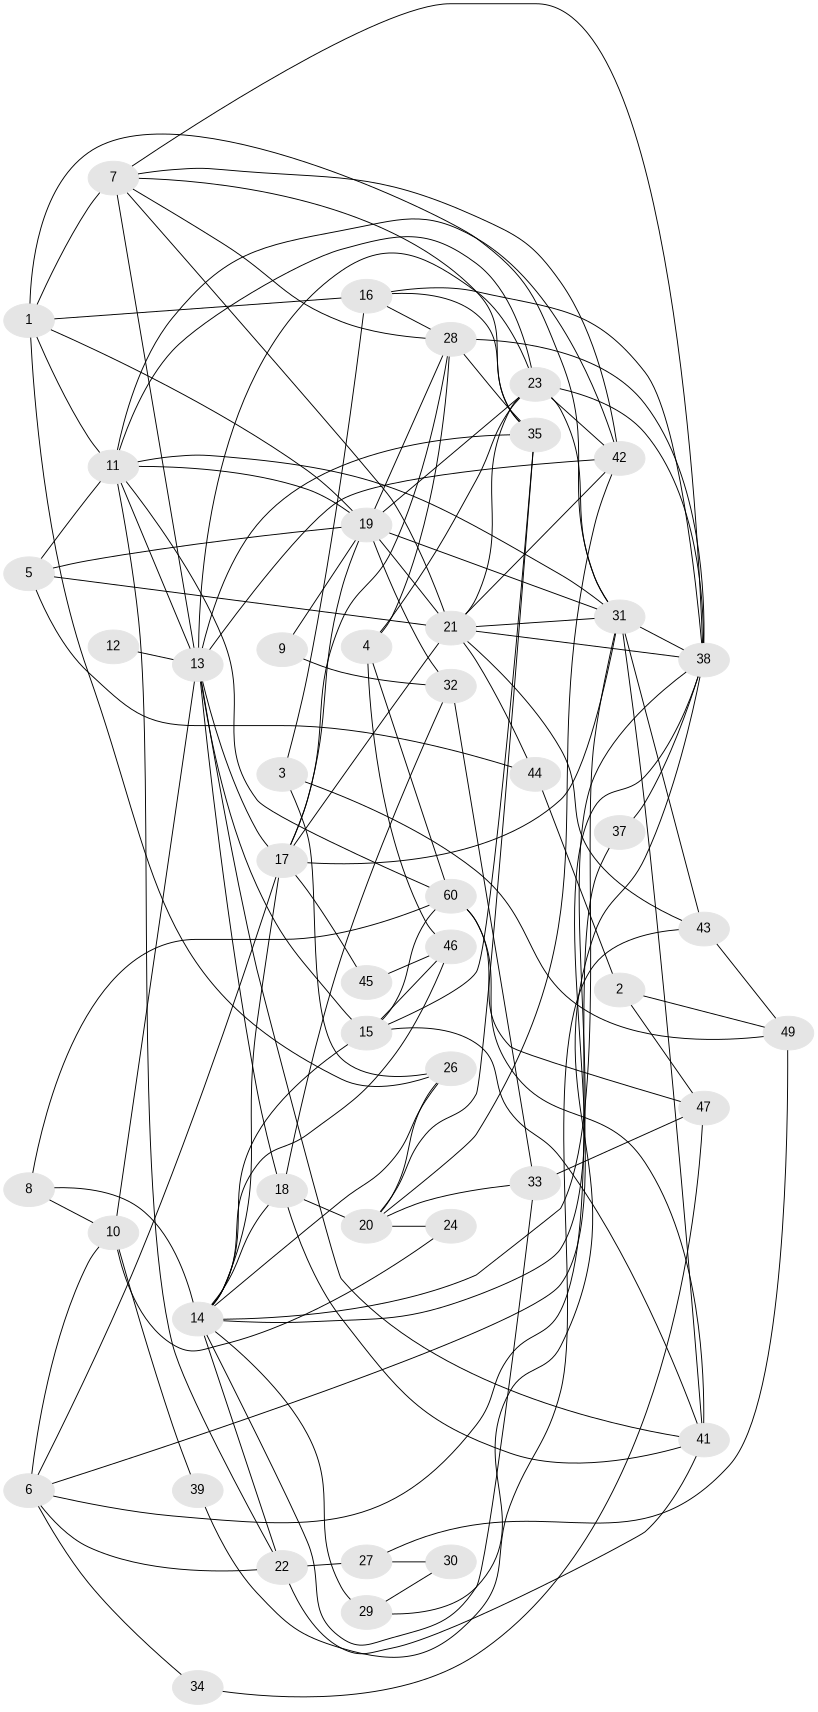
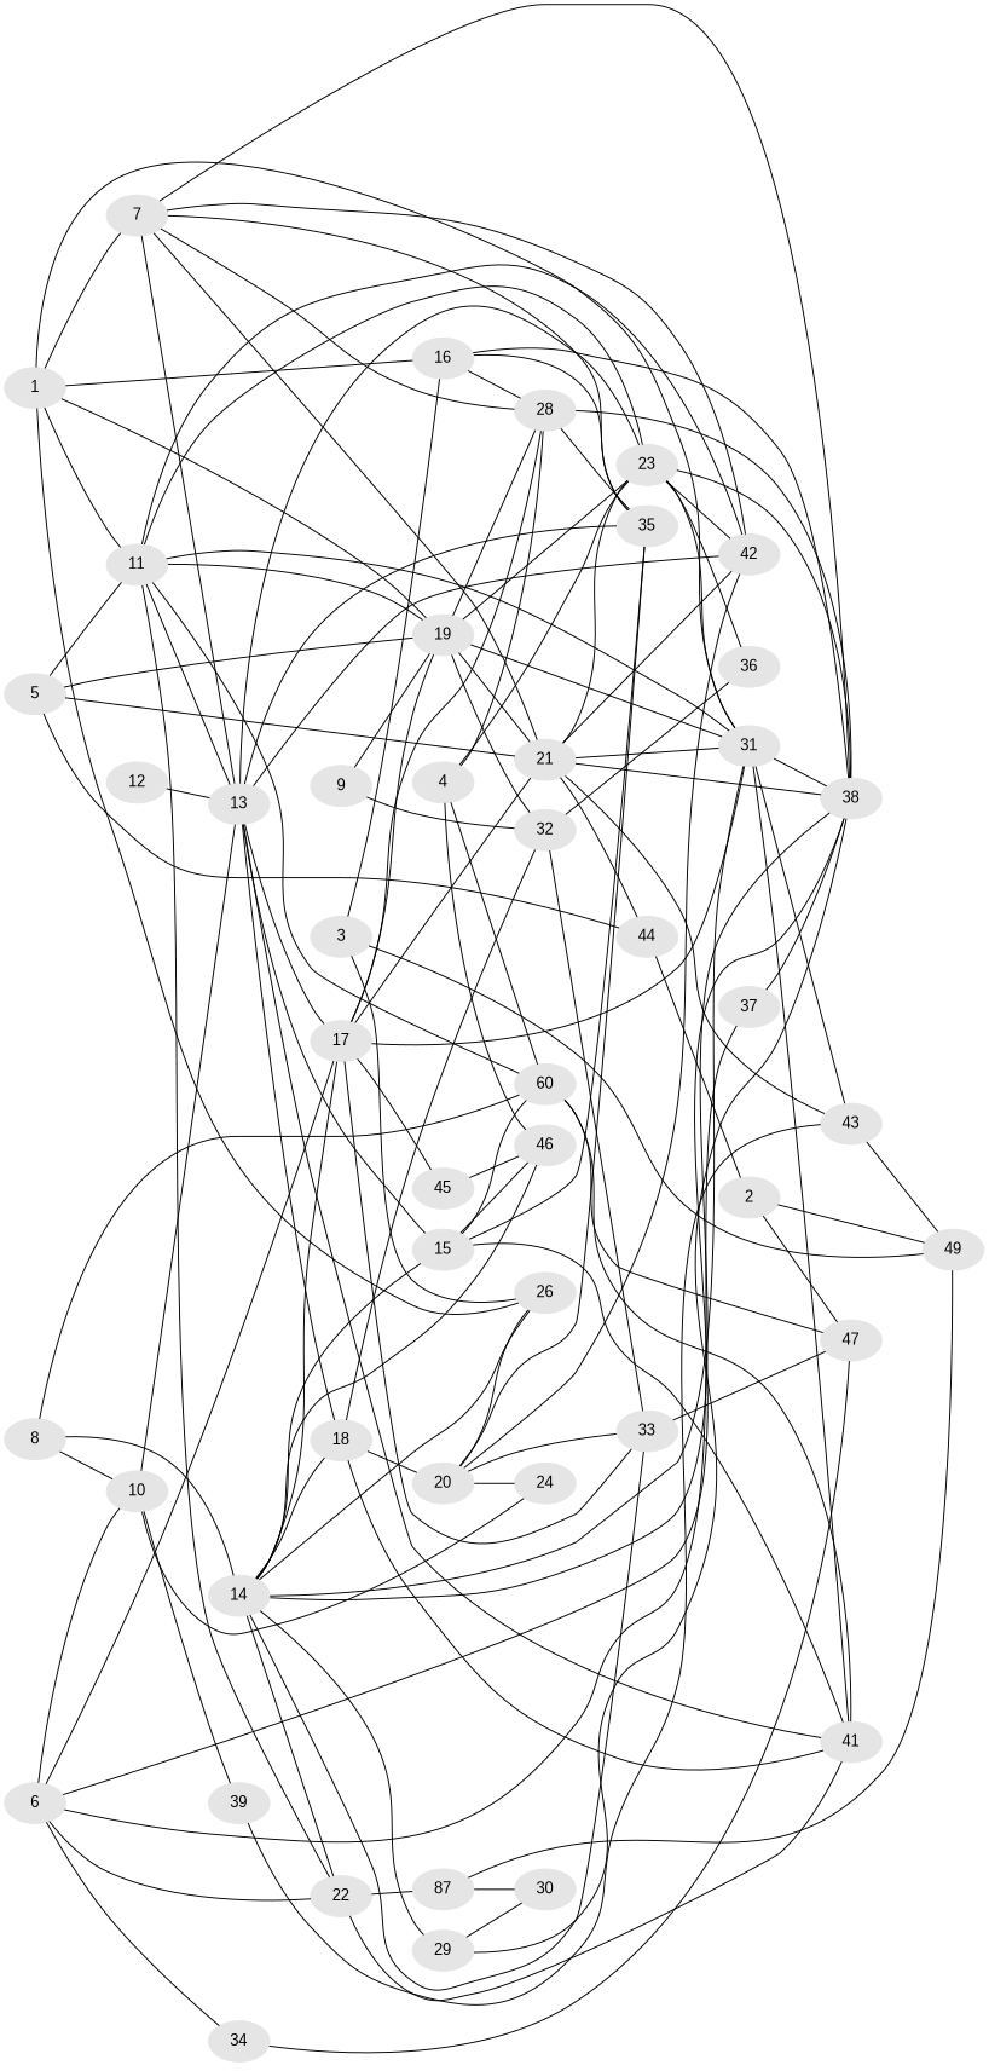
  graph {
    fontname="Liberation Sans"
    rankdir=LR
    node [color=gray90 fontname="Liberation Sans" style=filled]
    edge [fontname="Liberation Sans" weight=1.0]
    1
    7
    11
    16
    19
    26
    31
    28
    21
    38
    13
    35
    42
    23
    n15 [label=60]
    22
    32
    41
    43
    2
    47
    49
    3
    4
    46
+   36
    5
    44
    6
    10
    17
    34
    37
    24
    39
    33
    45
-   27
+   27 [label=87]
    15
    18
    8
    14
    29
    9
    12
    20
    30
    1 -- 7
    1 -- 11
    1 -- 16
    1 -- 19
    1 -- 26
    1 -- 31
    7 -- 28
    7 -- 21
    7 -- 38
    7 -- 13
    7 -- 35
    7 -- 42
    11 -- 19
    11 -- 31
    11 -- 13
    11 -- 42
    11 -- 23
    11 -- n15
    11 -- 22
    16 -- 28
    16 -- 38
    16 -- 35
    19 -- 31
    19 -- 28
    19 -- 21
    19 -- 23
    19 -- 32
    31 -- 38
    31 -- 41 [weight=2.0]
    31 -- 43
    28 -- 38
    28 -- 35
    21 -- 31
    21 -- 38
    21 -- 42
    21 -- 23
    21 -- 43
    21 -- 44
    13 -- 35
    13 -- 42
    13 -- 23 [weight=2.0]
    13 -- 41 [weight=2.0]
    13 -- 17 [weight=2.0]
    13 -- 15
    13 -- 18
    23 -- 31
    23 -- 38 [weight=2.0]
    23 -- 42
+   23 -- 36
    n15 -- 41
    n15 -- 47
    22 -- 41 [weight=2.0]
    22 -- 27
+   32 -- 36
    32 -- 33
    43 -- 49
    2 -- 47
    2 -- 49
    3 -- 16
    3 -- 26
    3 -- 49 [weight=2.0]
    4 -- 28
    4 -- 23
    4 -- n15
    4 -- 46
    5 -- 11
    5 -- 19
    5 -- 21 [weight=4.0]
    5 -- 44
    44 -- 2
    6 -- 38
    6 -- 22
    6 -- 10
    6 -- 17
    6 -- 34
    6 -- 37
    10 -- 13
    10 -- 24
    10 -- 39
    17 -- 19 [weight=2.0]
    17 -- 31
    17 -- 28
    17 -- 21
+   17 -- 33
    17 -- 45
    34 -- 47
    37 -- 38 [weight=2.0]
    39 -- 43
    33 -- 47
    45 -- 46
    27 -- 49
    27 -- 30
    15 -- 35 [weight=2.0]
    15 -- n15
    15 -- 41
    15 -- 46
    18 -- 32
    18 -- 41
    18 -- 20
    8 -- n15
    8 -- 10
    8 -- 14
    14 -- 26
    14 -- 31
    14 -- 38 [weight=2.0]
    14 -- 22
    14 -- 46
    14 -- 17
    14 -- 33
    14 -- 15
    14 -- 18
    14 -- 29
    29 -- 38
    29 -- 30
    9 -- 19
    9 -- 32
    12 -- 13
    20 -- 26
    20 -- 35 [weight=2.0]
    20 -- 42
    20 -- 24
    20 -- 33
  }
